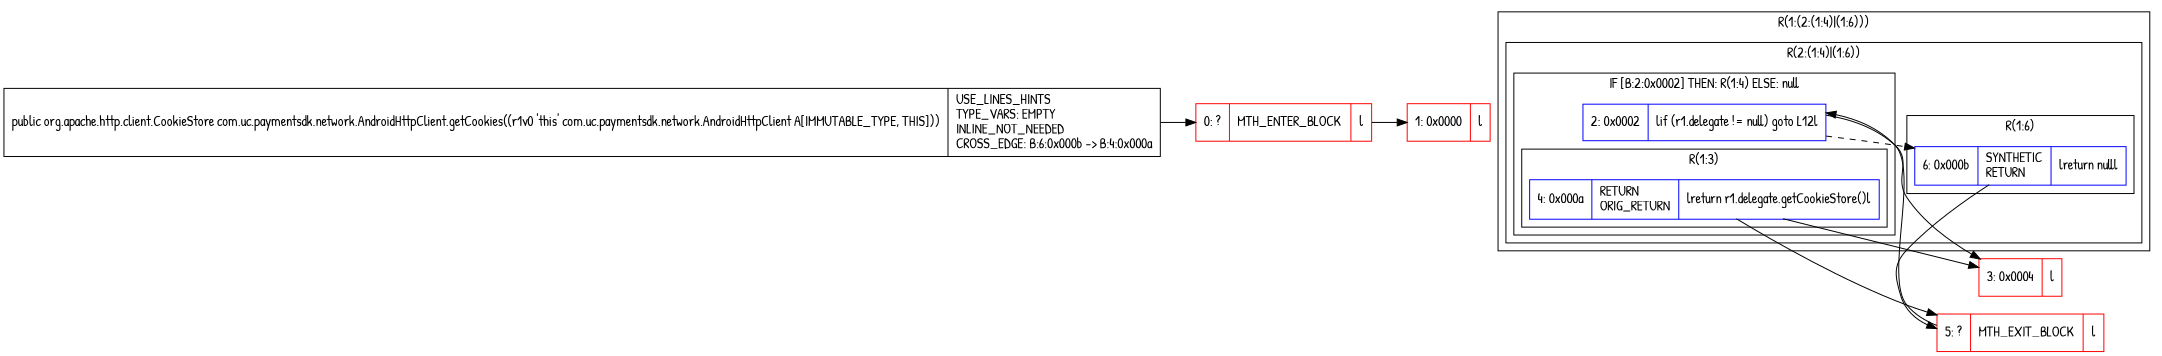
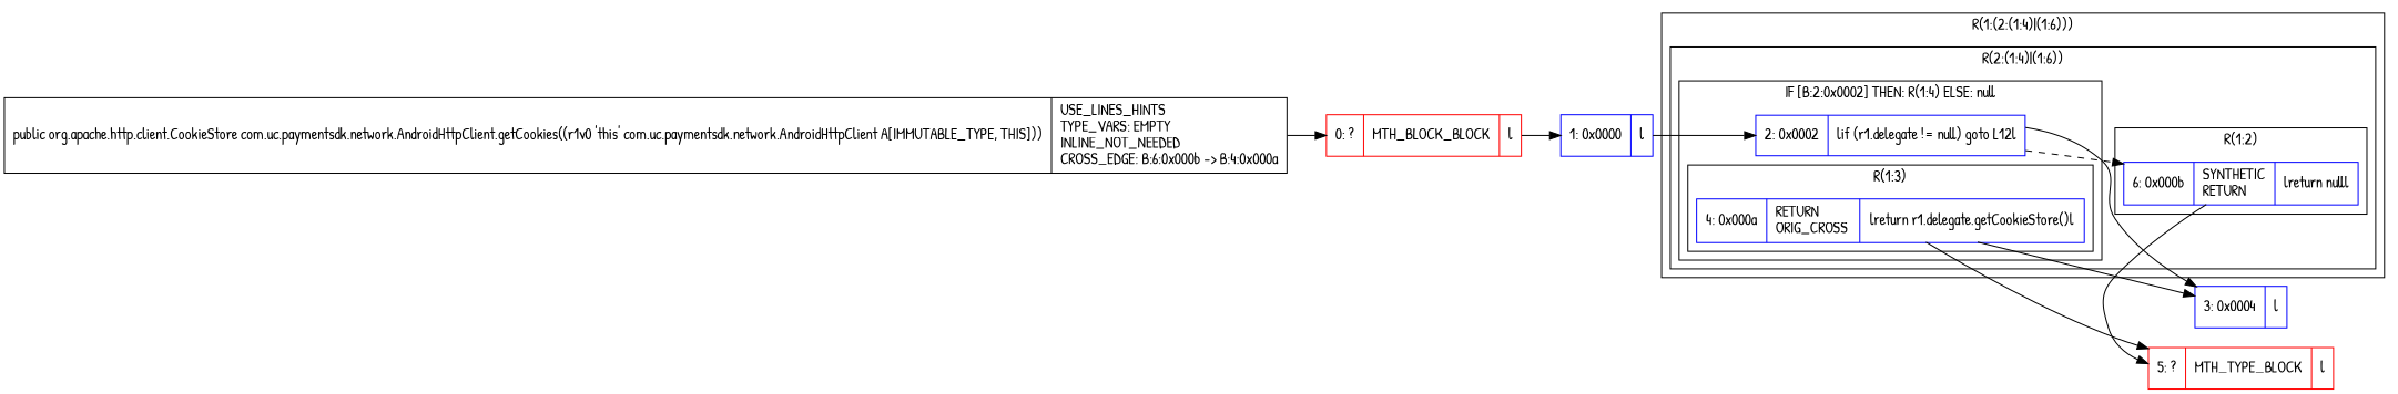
  digraph {
    fontname="Patrick Hand"
    rankdir=LR
    node [color=red fontname="Patrick Hand" shape=record]
    edge [fontname="Patrick Hand"]
-   n1 [color=blue label="{4\:\ 0x000a|RETURN\lORIG_RETURN\l|lreturn r1.delegate.getCookieStore()l}"]
+   n1 [color=blue label="{4\:\ 0x000a|RETURN\lORIG_CROSS\l|lreturn r1.delegate.getCookieStore()l}"]
    n2 [color=blue label="{2\:\ 0x0002|lif (r1.delegate != null) goto L12l}"]
    n3 [color=blue label="{6\:\ 0x000b|SYNTHETIC\lRETURN\l|lreturn nulll}"]
-   n4 [label="{3\:\ 0x0004|l}"]
-   n5 [label="{5\:\ ?|MTH_EXIT_BLOCK\l|l}"]
-   n6 [label="{0\:\ ?|MTH_ENTER_BLOCK\l|l}"]
-   n7 [label="{1\:\ 0x0000|l}"]
+   n4 [color=blue label="{3\:\ 0x0004|l}"]
+   n5 [label="{5\:\ ?|MTH_TYPE_BLOCK\l|l}"]
+   n6 [label="{0\:\ ?|MTH_BLOCK_BLOCK\l|l}"]
+   n7 [color=blue label="{1\:\ 0x0000|l}"]
    n8 [label="{public org.apache.http.client.CookieStore com.uc.paymentsdk.network.AndroidHttpClient.getCookies((r1v0 'this' com.uc.paymentsdk.network.AndroidHttpClient A[IMMUTABLE_TYPE, THIS]))  | USE_LINES_HINTS\lTYPE_VARS: EMPTY\lINLINE_NOT_NEEDED\lCROSS_EDGE: B:6:0x000b \-\> B:4:0x000a\l}" color=""]
    subgraph cluster_1 {
      label="R(1:(2:(1:4)|(1:6)))"
      subgraph cluster_2 {
        label="R(2:(1:4)|(1:6))"
        subgraph cluster_3 {
          label="IF [B:2:0x0002] THEN: R(1:4) ELSE: null"
          n2
          subgraph cluster_4 {
            label="R(1:3)"
            n1
          }
        }
        subgraph cluster_5 {
-         label="R(1:6)"
+         label="R(1:2)"
          n3
        }
      }
    }
    n1 -> n4
    n1 -> n5
    n2 -> n3 [style=dashed]
    n2 -> n4
    n3 -> n5
    n6 -> n7
-   n5 -> n2
+   n7 -> n2
    n8 -> n6
  }
